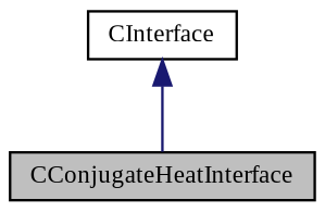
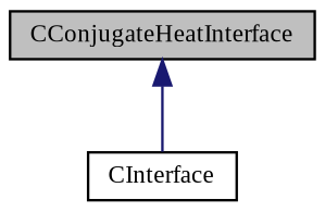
  digraph {
    fontname="Liberation Serif"
    node [color=black fontname="Liberation Serif" fontsize=10 shape=record style=filled]
    n1 [fillcolor=grey75 fontcolor=black height=0.2 label=CConjugateHeatInterface width=0.4]
    n2 [fillcolor=white height=0.2 label=CInterface width=0.4]
-   n2 -> n1 [color=midnightblue dir=back fontname="Liberation Serif" fontsize=10 labelfontname=Helvetica labelfontsize=10 style=solid]
+   n1 -> n2 [color=midnightblue dir=back fontname="Liberation Serif" fontsize=10 labelfontname=Helvetica labelfontsize=10 style=solid]
  }
